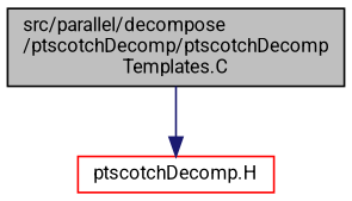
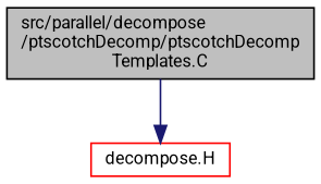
  digraph {
    fontname=Roboto
    node [fontname=Roboto fontsize=10 shape=record]
    n1 [color=black fillcolor=grey75 fontcolor=black height=0.2 label="src/parallel/decompose\l/ptscotchDecomp/ptscotchDecomp\lTemplates.C" style=filled width=0.4]
-   n2 [color=red height=0.2 label="ptscotchDecomp.H" width=0.4]
+   n2 [color=red height=0.2 label="decompose.H" width=0.4]
    n1 -> n2 [color=midnightblue fontname=Roboto fontsize=10 labelfontname=Helvetica labelfontsize=10 style=solid]
  }
